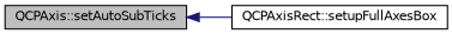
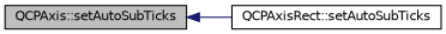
  digraph {
    rankdir=LR
    node [color=black fontname=Helvetica fontsize=10 shape=record style=filled]
    n1 [fillcolor=grey75 fontcolor=black height=0.2 label="QCPAxis::setAutoSubTicks" width=0.4]
-   n2 [fillcolor=white height=0.2 label="QCPAxisRect::setupFullAxesBox" width=0.4]
+   n2 [fillcolor=white height=0.2 label="QCPAxisRect::setAutoSubTicks" width=0.4]
    n1 -> n2 [color=midnightblue dir=back fontname=Helvetica fontsize=10 labelfontname=Helvetica labelfontsize=10 style=solid]
  }
